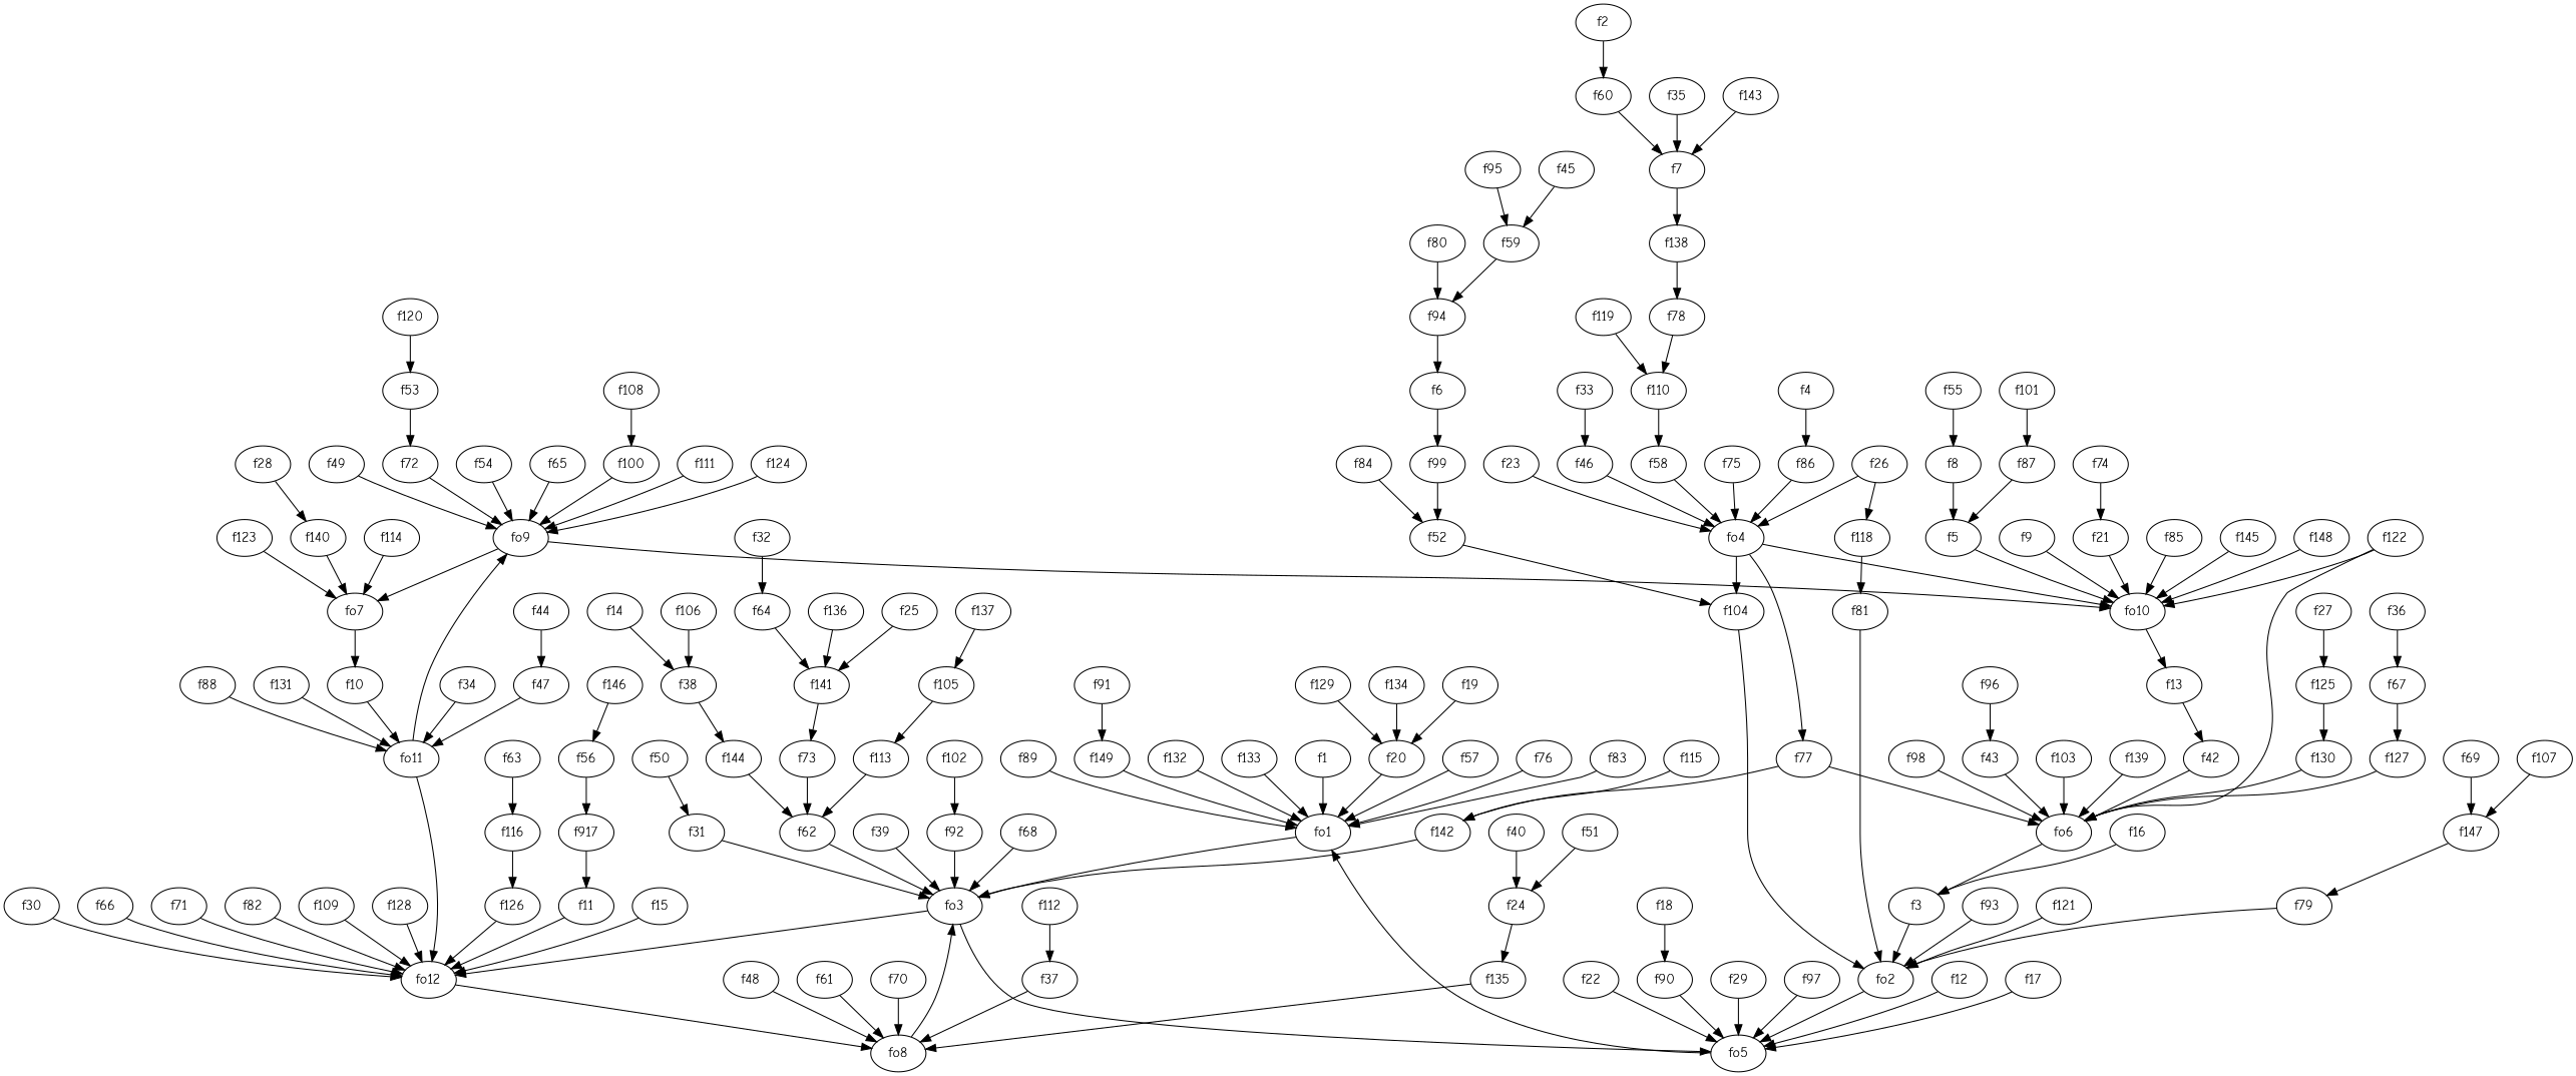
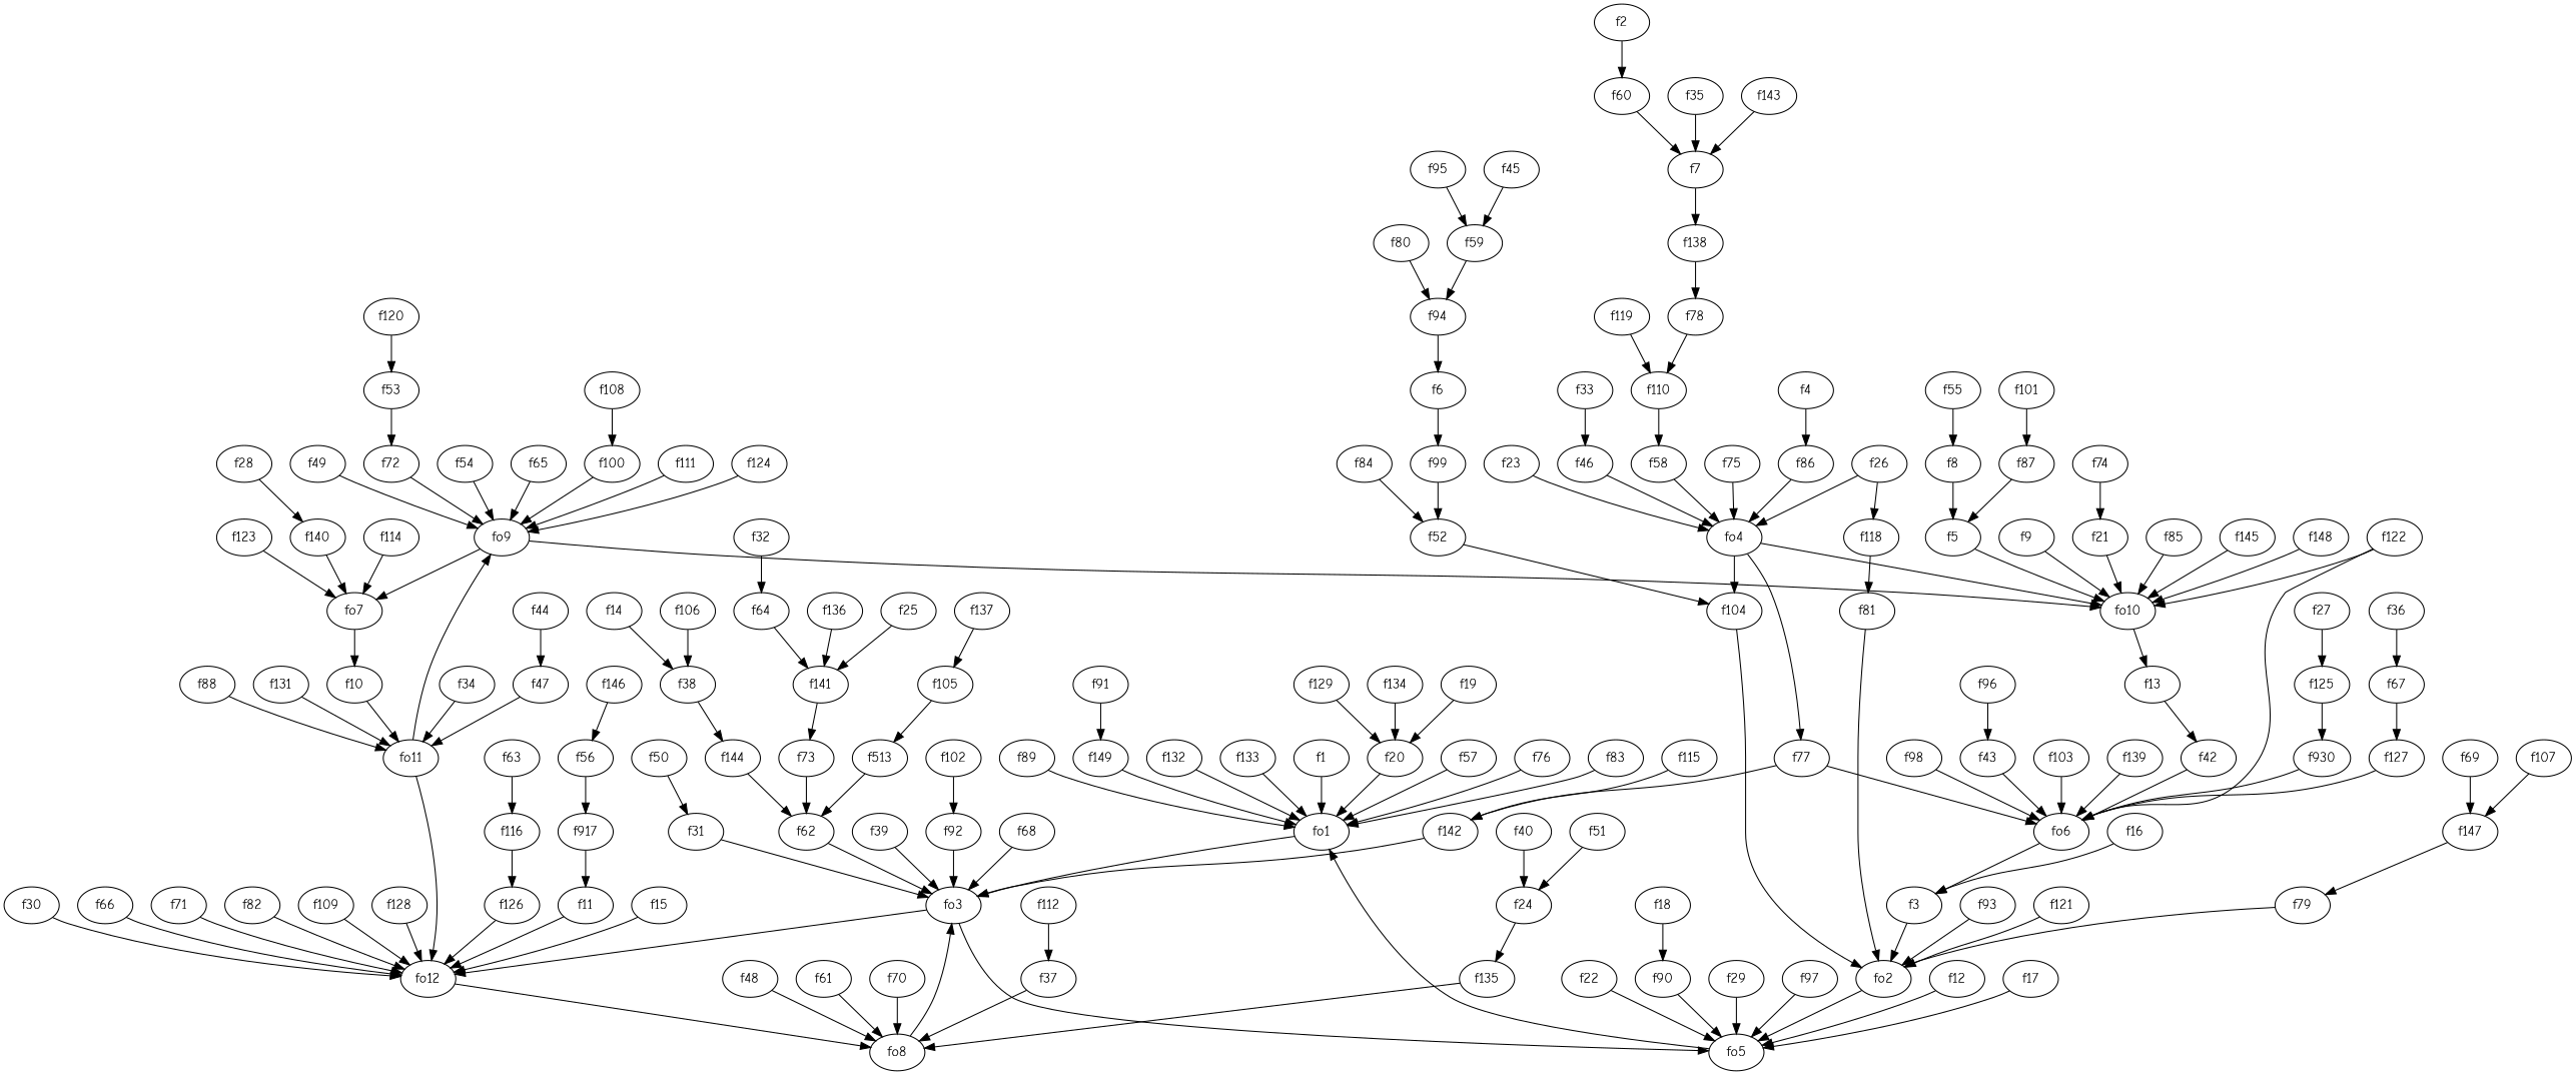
  strict digraph {
    fontname="Comic Neue"
    node [fontname="Comic Neue"]
    edge [fontname="Comic Neue" weight=2]
    f1
    fo1
    fo3
    f2
    f60
    f7
    f3
    fo2
    fo5
    f4
    f86
    fo4
    f5
    fo10
    f13
    f6
    f99
    f52
    f138
    f78
    f8
    f9
    f10
    fo11
    fo12
    fo9
    f11
    fo8
    f12
    f42
    fo6
    f14
    f38
    f144
    f15
    f16
    f17
    f18
    f90
    f19
    f20
    f21
    f22
    f23
    f104
    f77
    f24
    f135
    f25
    f141
    f73
    f26
    f118
    f81
    f27
    f125
-   f130
+   f130 [label=f930]
    f28
    f140
    fo7
    f29
    f30
    f31
    f32
    f64
    f33
    f46
    f34
    f35
    f36
    f67
    f127
    f37
    f62
    f39
    f40
    f98
    f43
    f44
    f47
    f45
    f59
    f94
    f48
    f49
    f50
    f51
    f53
    f72
    f54
    f55
    n92 [label=f917]
    f56
    f57
    f58
    f61
    f63
    f116
    f126
    f65
    f66
    f68
    f69
    f147
    f79
    f70
    f71
    f74
    f75
    f76
    f142
    f110
    f80
    f82
    f83
    f84
    f85
    f87
    f88
    f89
    f91
    f149
    f92
    f93
    f95
    f96
    f97
    f100
    f101
    f102
    f103
    f105
-   f113
+   f113 [label=f513]
    f106
    f107
    f108
    f109
    f111
    f112
    f114
    f115
    f119
    f120
    f121
    f122
    f123
    f124
    f128
    f129
    f131
    f132
    f133
    f134
    f136
    f137
    f139
    f143
    f145
    f146
    f148
    f1 -> fo1
    fo1 -> fo3
    fo3 -> fo5
    fo3 -> fo12
    f2 -> f60
    f60 -> f7
    f7 -> f138
    f3 -> fo2
    fo2 -> fo5
    fo5 -> fo1
    f4 -> f86
    f86 -> fo4
    fo4 -> fo10
    fo4 -> f104
    fo4 -> f77
    f5 -> fo10
    fo10 -> f13
    f13 -> f42
    f6 -> f99
    f99 -> f52
    f52 -> f104
    f138 -> f78
    f78 -> f110
    f8 -> f5
    f9 -> fo10
    f10 -> fo11
    fo11 -> fo12
    fo11 -> fo9
    fo12 -> fo8
    fo9 -> fo10
    fo9 -> fo7
    f11 -> fo12
    fo8 -> fo3
    f12 -> fo5
    f42 -> fo6
    fo6 -> f3
    f14 -> f38
    f38 -> f144
    f144 -> f62
    f15 -> fo12
    f16 -> f3
    f17 -> fo5
    f18 -> f90
    f90 -> fo5
    f19 -> f20
    f20 -> fo1
    f21 -> fo10
    f22 -> fo5
    f23 -> fo4
    f104 -> fo2
    f77 -> fo6
    f77 -> f142
    f24 -> f135
    f135 -> fo8
    f25 -> f141
    f141 -> f73
    f73 -> f62
    f26 -> fo4
    f26 -> f118
    f118 -> f81
    f81 -> fo2
    f27 -> f125
    f125 -> f130
    f130 -> fo6
    f28 -> f140
    f140 -> fo7
    fo7 -> f10
    f29 -> fo5
    f30 -> fo12
    f31 -> fo3
    f32 -> f64
    f64 -> f141
    f33 -> f46
    f46 -> fo4
    f34 -> fo11
    f35 -> f7
    f36 -> f67
    f67 -> f127
    f127 -> fo6
    f37 -> fo8
    f62 -> fo3
    f39 -> fo3
    f40 -> f24
    f98 -> fo6
    f43 -> fo6
    f44 -> f47
    f47 -> fo11
    f45 -> f59
    f59 -> f94
    f94 -> f6
    f48 -> fo8
    f49 -> fo9
    f50 -> f31
    f51 -> f24
    f53 -> f72
    f72 -> fo9
    f54 -> fo9
    f55 -> f8
    n92 -> f11
    f56 -> n92
    f57 -> fo1
    f58 -> fo4
    f61 -> fo8
    f63 -> f116
    f116 -> f126
    f126 -> fo12
    f65 -> fo9
    f66 -> fo12
    f68 -> fo3
    f69 -> f147
    f147 -> f79
    f79 -> fo2
    f70 -> fo8
    f71 -> fo12
    f74 -> f21
    f75 -> fo4
    f76 -> fo1
    f142 -> fo3
    f110 -> f58
    f80 -> f94
    f82 -> fo12
    f83 -> fo1
    f84 -> f52
    f85 -> fo10
    f87 -> f5
    f88 -> fo11
    f89 -> fo1
    f91 -> f149
    f149 -> fo1
    f92 -> fo3
    f93 -> fo2
    f95 -> f59
    f96 -> f43
    f97 -> fo5
    f100 -> fo9
    f101 -> f87
    f102 -> f92
    f103 -> fo6
    f105 -> f113
    f113 -> f62
    f106 -> f38
    f107 -> f147
    f108 -> f100
    f109 -> fo12
    f111 -> fo9
    f112 -> f37
    f114 -> fo7
    f115 -> f142
    f119 -> f110
    f120 -> f53
    f121 -> fo2
    f122 -> fo10
    f122 -> fo6
    f123 -> fo7
    f124 -> fo9
    f128 -> fo12
    f129 -> f20
    f131 -> fo11
    f132 -> fo1
    f133 -> fo1
    f134 -> f20
    f136 -> f141
    f137 -> f105
    f139 -> fo6
    f143 -> f7
    f145 -> fo10
    f146 -> f56
    f148 -> fo10
  }
